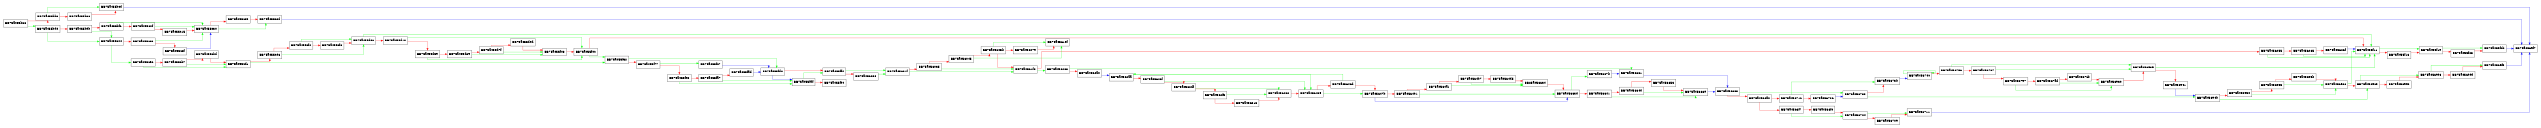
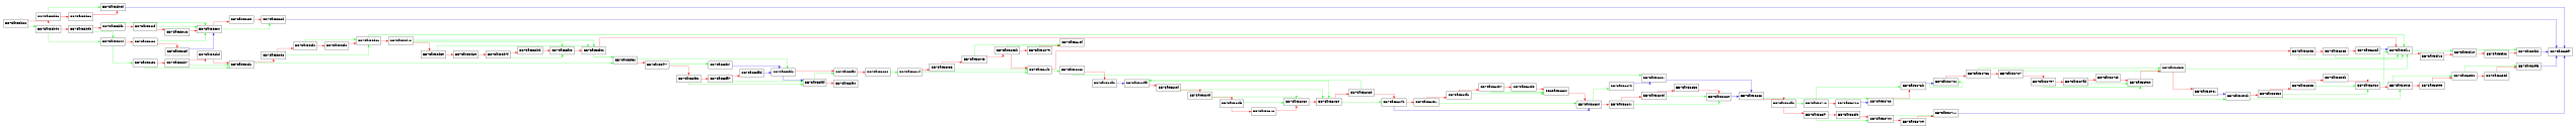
  digraph {
    rankdir=LR
    splines=ortho
    node [shape=box]
    edge [color=red]
    BB75a455b68
    BB75a455bd4
    BB75a455bbc
    BB75a455c44
    BB75a455beb
    BB75a455bcd
    BB75a455bc8
    BB75a455c96
    BB75a455c83
    BB75a455bfc
    BB75a4569f7
    BB75a455cd1
    BB75a455cb7
    BB75a455c30
    BB75a455c8f
    BB75a455c0f
    BB75a455c3d
    BB75a455c35
    BB75a455c15
    BB75a455f32
    BB75a455ce6
    BB75a455cbd
    BB75a455fd8
    BB75a455f77
    BB75a455d0c
    BB75a455cf2
    BB75a455fdf
    BB75a455ff4
    BB75a455fc7
    BB75a455f93
    BB75a455f11
    BB75a455d18
    BB75a455cf8
    BB75a455f1e
    BB75a455f16
    BB75a455f0c
    BB75a455d59
    BB75a455f2b
    BB75a455f23
    BB75a455d69
    BB75a455f03
    BB75a455d7f
    BB75a455d9d
    BB75a455fe4
    BB75a455fa7
    BB75a455fad
    BB75a45601f
    BB75a456000
    BB75a4561f8
    BB75a456035
    BB75a456288
    BB75a456255
    BB75a456045
    BB75a456681
    BB75a4562a0
    BB75a456265
    BB75a4561ef
    BB75a45605b
    BB75a456079
    BB75a456688
    BB75a4562aa
    BB75a45626f
    n63 [label=BB76a456733]
    BB75a4566a0
    BB75a456469
    BB75a4562cf
    BB75a45647b
    BB75a45646d
    BB75a4562df
    BB75a45663d
    BB75a456491
    BB75a456460
    BB75a4562f5
    BB75a456313
    BB75a45667b
    BB75a456641
    BB75a4564a1
    BB75a45666e
    BB75a45664d
    n80 [label=BB85a456634]
    BB75a4564b7
    BB75a4564d5
    BB75a456653
    BB75a45673b
    BB75a45694b
    BB75a45671c
    BB75a4566f7
    BB75a45674c
    BB75a4569c5
    BB75a456950
    BB75a456726
    BB75a456704
    BB75a4566fc
    BB75a456711
    BB75a456709
    BB75a456756
    BB75a4569e8
    BB75a4569e0
    BB75a45696c
    BB75a456955
    BB75a456939
    BB75a456787
    BB75a456941
    BB75a456797
    BB75a456930
    BB75a4567ad
    BB75a4567cb
    BB75a4569f5
    BB75a4569ed
    BB75a45695b
    BB75a455b68 -> BB75a455bd4 [color=green]
    BB75a455b68 -> BB75a455bbc
    BB75a455bd4 -> BB75a455c44 [color=green]
    BB75a455bd4 -> BB75a455beb
    BB75a455bbc -> BB75a455bcd [color=green]
    BB75a455bbc -> BB75a455bc8
    BB75a455c44 -> BB75a455c96 [color=green]
    BB75a455c44 -> BB75a455c83
    BB75a455beb -> BB75a455c44 [color=green]
    BB75a455beb -> BB75a455bfc
    BB75a455bcd -> BB75a4569f7 [color=blue]
    BB75a455bc8 -> BB75a455bcd
    BB75a455c96 -> BB75a455cd1 [color=green]
    BB75a455c96 -> BB75a455cb7
    BB75a455c83 -> BB75a455c30 [color=green]
    BB75a455c83 -> BB75a455c8f
    BB75a455bfc -> BB75a455c30 [color=green]
    BB75a455bfc -> BB75a455c0f
    BB75a455cd1 -> BB75a455f32 [color=green]
    BB75a455cd1 -> BB75a455ce6
    BB75a455cb7 -> BB75a455cd1 [color=green]
    BB75a455cb7 -> BB75a455cbd
    BB75a455c30 -> BB75a455c3d [color=green]
    BB75a455c30 -> BB75a455c35
    BB75a455c8f -> BB75a455c30 [color=blue]
    BB75a455c0f -> BB75a455c30 [color=green]
    BB75a455c0f -> BB75a455c15
    BB75a455c3d -> BB75a4569f7 [color=blue]
    BB75a455c35 -> BB75a455c3d
    BB75a455c15 -> BB75a455c30
    BB75a455f32 -> BB75a455fd8 [color=green]
    BB75a455f32 -> BB75a455f77
    BB75a455ce6 -> BB75a455d0c [color=green]
    BB75a455ce6 -> BB75a455cf2
    BB75a455cbd -> BB75a455cd1
    BB75a455fd8 -> BB75a455fdf [color=blue]
    BB75a455fd8 -> BB75a455ff4
    BB75a455f77 -> BB75a455fc7 [color=green]
    BB75a455f77 -> BB75a455f93
    BB75a455d0c -> BB75a455f11 [color=green]
    BB75a455d0c -> BB75a455d18
    BB75a455cf2 -> BB75a455d0c [color=green]
    BB75a455cf2 -> BB75a455cf8
    BB75a455fdf -> BB75a455ff4 [color=green]
    BB75a455fdf -> BB75a455fe4
-   BB75a455ff4 -> BB75a45601f [color=green]
    BB75a455ff4 -> BB75a456000
    BB75a455fc7 -> BB75a455fd8 [color=blue]
    BB75a455f93 -> BB75a455fdf [color=green]
    BB75a455f93 -> BB75a455fa7
    BB75a455f11 -> BB75a455f1e [color=green]
    BB75a455f11 -> BB75a455f16
    BB75a455d18 -> BB75a455f0c [color=green]
    BB75a455d18 -> BB75a455d59
    BB75a455cf8 -> BB75a455d0c
    BB75a455f1e -> BB75a455f2b [color=green]
    BB75a455f1e -> BB75a455f23
    BB75a455f16 -> BB75a455f1e
    BB75a455f0c -> BB75a455f32 [color=green]
    BB75a455f0c -> BB75a455f11
    BB75a455d59 -> BB75a455f0c [color=green]
    BB75a455d59 -> BB75a455d69
    BB75a455f2b -> BB75a4569f7 [color=blue]
    BB75a455f23 -> BB75a455f2b
-   BB75a455d69 -> BB75a455f03 [color=green]
+   BB75a455d18 -> BB75a455f03 [color=green]
    BB75a455d69 -> BB75a455d7f
    BB75a455f03 -> BB75a455f0c
    BB75a455d7f -> BB75a455f03 [color=green]
    BB75a455d7f -> BB75a455d9d
    BB75a455d9d -> BB75a455f03
    BB75a455fa7 -> BB75a455fdf [color=green]
    BB75a455fa7 -> BB75a455fad
    BB75a455fad -> BB75a455fd8 [color=blue]
    BB75a45601f -> BB75a4561f8 [color=green]
    BB75a45601f -> BB75a456035
    BB75a456000 -> BB75a45601f [color=green]
    BB75a4561f8 -> BB75a456288 [color=green]
    BB75a4561f8 -> BB75a456255
    BB75a456035 -> BB75a4561f8 [color=green]
    BB75a456035 -> BB75a456045
    BB75a456288 -> BB75a456681 [color=green]
    BB75a456288 -> BB75a4562a0
    BB75a456255 -> BB75a455f11 [color=green]
    BB75a456255 -> BB75a456265
    BB75a456045 -> BB75a4561ef [color=green]
    BB75a456045 -> BB75a45605b
    BB75a456681 -> BB75a456688 [color=blue]
    BB75a4562a0 -> BB75a4562aa [color=blue]
    BB75a456265 -> BB75a455f11 [color=green]
    BB75a456265 -> BB75a45626f
    BB75a45605b -> BB75a4561f8
    BB75a45605b -> BB75a4561ef [color=green]
    BB75a45605b -> BB75a456079
    BB75a456079 -> BB75a4561ef
    BB75a456688 -> n63 [color=green]
    BB75a456688 -> BB75a4566a0
    BB75a4562aa -> BB75a456469 [color=green]
    BB75a4562aa -> BB75a4562cf
    BB75a45626f -> BB75a455f11 [color=blue]
    n63 -> BB75a45673b
    n63 -> BB75a45694b [color=green]
-   BB75a4566a0 -> BB75a45671c
+   BB75a4566a0 -> BB75a45671c [color=green]
    BB75a4566a0 -> BB75a4566f7
    BB75a456469 -> BB75a45647b [color=green]
    BB75a456469 -> BB75a45646d
    BB75a4562cf -> BB75a456469 [color=green]
    BB75a4562cf -> BB75a4562df
    BB75a45647b -> BB75a45663d [color=blue]
    BB75a45647b -> BB75a456491
    BB75a45646d -> BB75a4562aa [color=green]
    BB75a45646d -> BB75a45647b
    BB75a4562df -> BB75a456460 [color=green]
    BB75a4562df -> BB75a4562f5
    BB75a45663d -> BB75a45667b [color=green]
    BB75a45663d -> BB75a456641
    BB75a456491 -> BB75a45663d [color=green]
    BB75a456491 -> BB75a4564a1
    BB75a456460 -> BB75a456469
    BB75a4562f5 -> BB75a456460 [color=green]
    BB75a4562f5 -> BB75a456313
    BB75a456313 -> BB75a456460
    BB75a45667b -> BB75a456681 [color=blue]
    BB75a456641 -> BB75a45666e [color=green]
    BB75a456641 -> BB75a45664d
    BB75a4564a1 -> n80 [color=green]
    BB75a4564a1 -> BB75a4564b7
    BB75a45666e -> BB75a456688 [color=blue]
    BB75a45664d -> BB75a45666e [color=green]
    BB75a45664d -> BB75a456653
    n80 -> BB75a45663d
    BB75a4564b7 -> n80 [color=green]
    BB75a4564b7 -> BB75a4564d5
    BB75a4564d5 -> n80
    BB75a456653 -> BB75a45666e
    BB75a45673b -> BB75a45674c [color=blue]
    BB75a45694b -> BB75a4569c5 [color=green]
    BB75a45694b -> BB75a456950
    BB75a45671c -> BB75a45673b [color=green]
    BB75a45671c -> BB75a456726
    BB75a4566f7 -> BB75a456704 [color=green]
    BB75a4566f7 -> BB75a4566fc
    BB75a45674c -> BB75a45674c [color=green]
    BB75a45674c -> BB75a456756
    BB75a4569c5 -> BB75a4569e8 [color=green]
    BB75a4569c5 -> BB75a4569e0
    BB75a456950 -> BB75a45696c [color=green]
    BB75a456950 -> BB75a456955
    BB75a456726 -> n63 [color=blue]
    BB75a456704 -> BB75a456711 [color=green]
    BB75a456704 -> BB75a456709
    BB75a4566fc -> BB75a456704
    BB75a456711 -> BB75a4569f7 [color=blue]
    BB75a456709 -> BB75a456711
    BB75a456756 -> BB75a456939 [color=green]
    BB75a456756 -> BB75a456787
    BB75a4569e8 -> BB75a4569f5 [color=green]
    BB75a4569e8 -> BB75a4569ed
    BB75a4569e0 -> BB75a4569e8
    BB75a45696c -> BB75a455f11 [color=green]
    BB75a45696c -> BB75a4569c5
    BB75a456955 -> BB75a45696c [color=green]
    BB75a456955 -> BB75a45695b
    BB75a456939 -> BB75a455f11 [color=green]
    BB75a456939 -> BB75a456941
    BB75a456787 -> BB75a456939 [color=green]
    BB75a456787 -> BB75a456797
    BB75a456941 -> BB75a45694b [color=blue]
    BB75a456797 -> BB75a456930 [color=green]
    BB75a456797 -> BB75a4567ad
    BB75a456930 -> BB75a456939
    BB75a4567ad -> BB75a456930 [color=green]
    BB75a4567ad -> BB75a4567cb
    BB75a4567cb -> BB75a456930
    BB75a4569f5 -> BB75a4569f7 [color=blue]
    BB75a4569ed -> BB75a4569f5
    BB75a45695b -> BB75a45696c
  }
